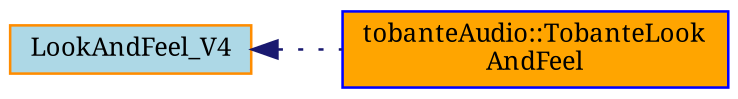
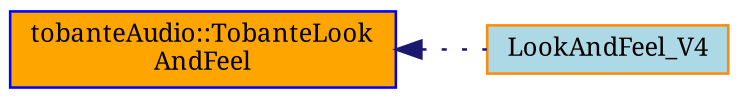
  digraph {
    rankdir=LR
    fontname="Noto Serif"
    node [fontname="Noto Serif" fontsize=10 shape=record style=filled]
    n1 [color=blue fillcolor=orange fontcolor=black height=0.2 label="tobanteAudio::TobanteLook\lAndFeel" width=0.4]
    n2 [color=darkorange fillcolor=lightblue height=0.2 label=LookAndFeel_V4 width=0.4]
-   n2 -> n1 [color=midnightblue dir=back fontname="Noto Serif" fontsize=10 labelfontname=Helvetica labelfontsize=10 style=dotted]
+   n1 -> n2 [color=midnightblue dir=back fontname="Noto Serif" fontsize=10 labelfontname=Helvetica labelfontsize=10 style=dotted]
  }
